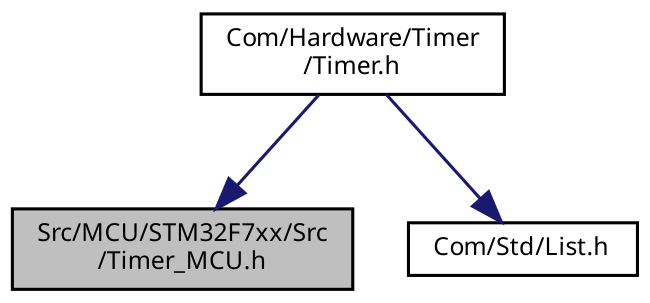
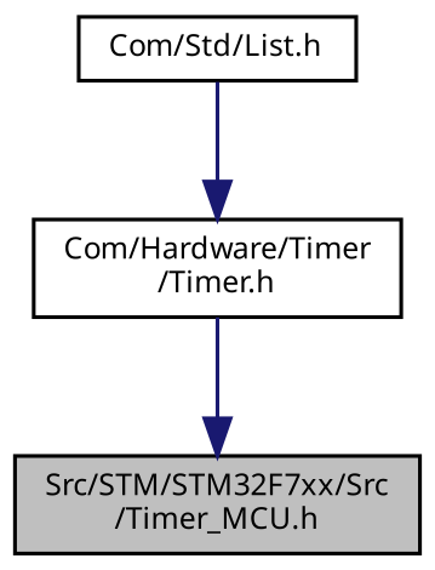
  digraph {
    node [color=black fillcolor=white fontname=Sans fontsize=8 shape=record style=filled]
    edge [color=midnightblue fontname=Sans fontsize=8 labelfontname=Sans labelfontsize=8 style=solid]
-   n1 [fillcolor=grey75 fontcolor=black height=0.2 label="Src/MCU/STM32F7xx/Src\l/Timer_MCU.h" width=0.4]
+   n1 [fillcolor=grey75 fontcolor=black height=0.2 label="Src/STM/STM32F7xx/Src\l/Timer_MCU.h" width=0.4]
    n2 [height=0.2 label="Com/Hardware/Timer\l/Timer.h" width=0.4]
    n3 [height=0.2 label="Com/Std/List.h" width=0.4]
    n2 -> n1
-   n2 -> n3
+   n3 -> n2
  }
